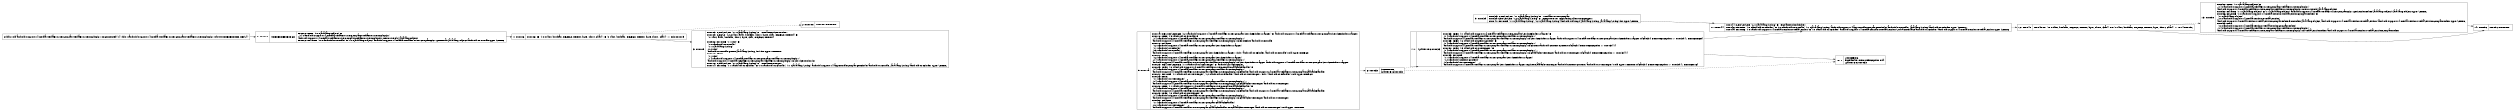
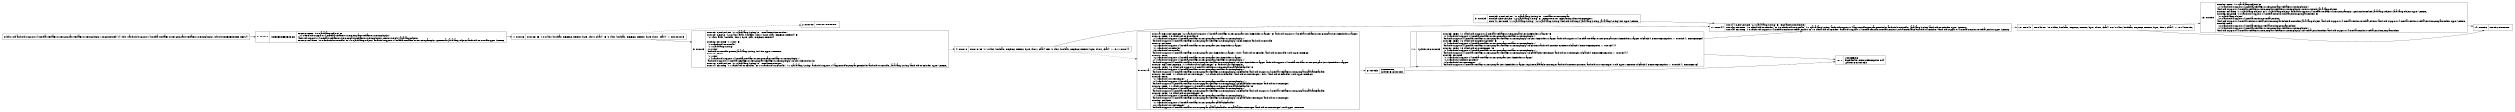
  digraph {
    rankdir=LR
    node [shape=record]
    n1 [label="{0\:\ 0x0000|MTH_ENTER_BLOCK\l|0x0000: IGET  (r0 I:java.lang.Object) = \l  (r4 I:android.support.v4.media.MediaBrowserCompat$MediaBrowserImplApi21)\l android.support.v4.media.MediaBrowserCompat.MediaBrowserImplApi21.mBrowserObj java.lang.Object \l0x0002: INVOKE  (r0 I:android.os.Bundle) = (r0 I:java.lang.Object) android.support.v4.media.MediaBrowserCompatApi21.getExtras(java.lang.Object):android.os.Bundle type: STATIC \l}"]
    n2 [label="{1\:\ 0x0006|0x0006: IF  (r0 I:?[int, boolean, OBJECT, ARRAY, byte, short, char]) != (0 ?[int, boolean, OBJECT, ARRAY, byte, short, char])  \-\> B:3:0x0009 \l}"]
    n3 [label="{2\:\ 0x0008|0x0008: RETURN   \l}"]
    n4 [label="{3\:\ 0x0009|0x0009: CONST_STR  (r1 I:java.lang.String) =  \"extra_service_version\" \l0x000b: CONST  (r2 I:?[int, float, boolean, short, byte, char, OBJECT, ARRAY]) = \l  (0 ?[int, float, boolean, short, byte, char, OBJECT, ARRAY])\l \l0x050c: INVOKE  (r1 I:int) = \l  (r0 I:android.os.Bundle)\l  (r1 I:java.lang.String)\l  (r2 I:int)\l android.os.Bundle.getInt(java.lang.String, int):int type: VIRTUAL \l0x0010: IPUT  \l  (r1 I:int)\l  (r4 I:android.support.v4.media.MediaBrowserCompat$MediaBrowserImplApi21)\l android.support.v4.media.MediaBrowserCompat.MediaBrowserImplApi21.mServiceVersion int \l0x0012: CONST_STR  (r1 I:java.lang.String) =  \"extra_messenger\" \l0x0014: INVOKE  (r1 I:android.os.IBinder) = (r0 I:android.os.Bundle), (r1 I:java.lang.String) android.support.v4.app.BundleCompat.getBinder(android.os.Bundle, java.lang.String):android.os.IBinder type: STATIC \l}"]
+   n5 [label="{4\:\ 0x0018|0x0018: IF  (r1 I:?[int, boolean, OBJECT, ARRAY, byte, short, char]) == (0 ?[int, boolean, OBJECT, ARRAY, byte, short, char])  \-\> B:11:0x0044 \l}"]
    n6 [label="{5\:\ 0x001a|0x001a: NEW_INSTANCE  (r2 I:android.support.v4.media.MediaBrowserCompat$ServiceBinderWrapper) =  android.support.v4.media.MediaBrowserCompat$ServiceBinderWrapper \l0x001c: IGET  (r3 I:android.os.Bundle) = \l  (r4 I:android.support.v4.media.MediaBrowserCompat$MediaBrowserImplApi21)\l android.support.v4.media.MediaBrowserCompat.MediaBrowserImplApi21.mRootHints android.os.Bundle \l0x001e: INVOKE  \l  (r2 I:android.support.v4.media.MediaBrowserCompat$ServiceBinderWrapper)\l  (r1 I:android.os.IBinder)\l  (r3 I:android.os.Bundle)\l android.support.v4.media.MediaBrowserCompat.ServiceBinderWrapper.\<init\>(android.os.IBinder, android.os.Bundle):void type: DIRECT \l0x0021: IPUT  \l  (r2 I:android.support.v4.media.MediaBrowserCompat$ServiceBinderWrapper)\l  (r4 I:android.support.v4.media.MediaBrowserCompat$MediaBrowserImplApi21)\l android.support.v4.media.MediaBrowserCompat.MediaBrowserImplApi21.mServiceBinderWrapper android.support.v4.media.MediaBrowserCompat$ServiceBinderWrapper \l0x0023: NEW_INSTANCE  (r1 I:android.os.Messenger) =  android.os.Messenger \l0x0025: IGET  (r2 I:android.support.v4.media.MediaBrowserCompat$CallbackHandler) = \l  (r4 I:android.support.v4.media.MediaBrowserCompat$MediaBrowserImplApi21)\l android.support.v4.media.MediaBrowserCompat.MediaBrowserImplApi21.mHandler android.support.v4.media.MediaBrowserCompat$CallbackHandler \l0x0027: INVOKE  (r1 I:android.os.Messenger), (r2 I:android.os.Handler) android.os.Messenger.\<init\>(android.os.Handler):void type: DIRECT \l0x002a: IPUT  \l  (r1 I:android.os.Messenger)\l  (r4 I:android.support.v4.media.MediaBrowserCompat$MediaBrowserImplApi21)\l android.support.v4.media.MediaBrowserCompat.MediaBrowserImplApi21.mCallbacksMessenger android.os.Messenger \l0x002c: IGET  (r1 I:android.support.v4.media.MediaBrowserCompat$CallbackHandler) = \l  (r4 I:android.support.v4.media.MediaBrowserCompat$MediaBrowserImplApi21)\l android.support.v4.media.MediaBrowserCompat.MediaBrowserImplApi21.mHandler android.support.v4.media.MediaBrowserCompat$CallbackHandler \l0x002e: IGET  (r2 I:android.os.Messenger) = \l  (r4 I:android.support.v4.media.MediaBrowserCompat$MediaBrowserImplApi21)\l android.support.v4.media.MediaBrowserCompat.MediaBrowserImplApi21.mCallbacksMessenger android.os.Messenger \l0x0030: INVOKE  \l  (r1 I:android.support.v4.media.MediaBrowserCompat$CallbackHandler)\l  (r2 I:android.os.Messenger)\l android.support.v4.media.MediaBrowserCompat.CallbackHandler.setCallbacksMessenger(android.os.Messenger):void type: VIRTUAL \l}"]
    n7 [label="{11\:\ 0x0044|0x0044: CONST_STR  (r1 I:java.lang.String) =  \"extra_session_binder\" \l0x0046: INVOKE  (r0 I:android.os.IBinder) = (r0 I:android.os.Bundle), (r1 I:java.lang.String) android.support.v4.app.BundleCompat.getBinder(android.os.Bundle, java.lang.String):android.os.IBinder type: STATIC \l0x004a: INVOKE  (r0 I:android.support.v4.media.session.IMediaSession) = (r0 I:android.os.IBinder) android.support.v4.media.session.IMediaSession.Stub.asInterface(android.os.IBinder):android.support.v4.media.session.IMediaSession type: STATIC \l}"]
    n8 [label="{6\:\ 0x0033|SYNTHETIC\lSplitter:B:6:0x0033\l}"]
    n9 [label="{12\:\ 0x004e|0x004e: IF  (r0 I:?[int, boolean, OBJECT, ARRAY, byte, short, char]) == (0 ?[int, boolean, OBJECT, ARRAY, byte, short, char])  \-\> B:14:0x005c \l}"]
    n10 [label="{7\:\ ?|Splitter:B:6:0x0033\l|0x0033: IGET  (r1 I:android.support.v4.media.MediaBrowserCompat$ServiceBinderWrapper) = \l  (r4 I:android.support.v4.media.MediaBrowserCompat$MediaBrowserImplApi21)\l android.support.v4.media.MediaBrowserCompat.MediaBrowserImplApi21.mServiceBinderWrapper android.support.v4.media.MediaBrowserCompat$ServiceBinderWrapper A[Catch:\{ RemoteException \-\> 0x003d \}, TRY_ENTER]\l0x0035: IGET  (r2 I:android.content.Context) = \l  (r4 I:android.support.v4.media.MediaBrowserCompat$MediaBrowserImplApi21)\l android.support.v4.media.MediaBrowserCompat.MediaBrowserImplApi21.mContext android.content.Context A[Catch:\{ RemoteException \-\> 0x003d \}]\l0x0037: IGET  (r3 I:android.os.Messenger) = \l  (r4 I:android.support.v4.media.MediaBrowserCompat$MediaBrowserImplApi21)\l android.support.v4.media.MediaBrowserCompat.MediaBrowserImplApi21.mCallbacksMessenger android.os.Messenger A[Catch:\{ RemoteException \-\> 0x003d \}]\l0x0039: INVOKE  \l  (r1 I:android.support.v4.media.MediaBrowserCompat$ServiceBinderWrapper)\l  (r2 I:android.content.Context)\l  (r3 I:android.os.Messenger)\l android.support.v4.media.MediaBrowserCompat.ServiceBinderWrapper.registerCallbackMessenger(android.content.Context, android.os.Messenger):void type: VIRTUAL A[Catch:\{ RemoteException \-\> 0x003d \}, TRY_LEAVE]\l}"]
    n11 [label="{10\:\ ?|SYNTHETIC\lExcHandler: RemoteException null\lSplitter:B:6:0x0033\l}"]
    n12 [label="{9\:\ 0x003d|0x003d: CONST_STR  (r1 I:java.lang.String) =  \"MediaBrowserCompat\" \l0x003f: CONST_STR  (r2 I:java.lang.String) =  \"Remote error registering client messenger.\" \l0x0041: INVOKE  (r1 I:java.lang.String), (r2 I:java.lang.String) android.util.Log.i(java.lang.String, java.lang.String):int type: STATIC \l}"]
    n13 [label="{13\:\ 0x0050|0x0050: IGET  (r1 I:java.lang.Object) = \l  (r4 I:android.support.v4.media.MediaBrowserCompat$MediaBrowserImplApi21)\l android.support.v4.media.MediaBrowserCompat.MediaBrowserImplApi21.mBrowserObj java.lang.Object \l0x0052: INVOKE  (r1 I:java.lang.Object) = (r1 I:java.lang.Object) android.support.v4.media.MediaBrowserCompatApi21.getSessionToken(java.lang.Object):java.lang.Object type: STATIC \l0x0056: INVOKE  (r0 I:android.support.v4.media.session.MediaSessionCompat$Token) = \l  (r1 I:java.lang.Object)\l  (r0 I:android.support.v4.media.session.IMediaSession)\l android.support.v4.media.session.MediaSessionCompat.Token.fromToken(java.lang.Object, android.support.v4.media.session.IMediaSession):android.support.v4.media.session.MediaSessionCompat$Token type: STATIC \l0x005a: IPUT  \l  (r0 I:android.support.v4.media.session.MediaSessionCompat$Token)\l  (r4 I:android.support.v4.media.MediaBrowserCompat$MediaBrowserImplApi21)\l android.support.v4.media.MediaBrowserCompat.MediaBrowserImplApi21.mMediaSessionToken android.support.v4.media.session.MediaSessionCompat$Token \l}"]
    n14 [label="{14\:\ 0x005c|0x005c: RETURN   \l}"]
    n15 [label="{public void android.support.v4.media.MediaBrowserCompat.MediaBrowserImplApi21.onConnected((r4 'this' I:android.support.v4.media.MediaBrowserCompat$MediaBrowserImplApi21 A[IMMUTABLE_TYPE, THIS])) }"]
    n1 -> n2
    n2 -> n3 [style=dashed]
    n2 -> n4
+   n4 -> n5
+   n5 -> n6 [style=dashed]
+   n5 -> n7
    n6 -> n8
    n7 -> n9
    n8 -> n10 [style=dashed]
-   n8 -> n11 [style=dashed]
+   n8 -> n11
    n9 -> n13 [style=dashed]
    n9 -> n14
    n10 -> n7
    n10 -> n11
    n12 -> n7
    n13 -> n14
    n15 -> n1
  }
